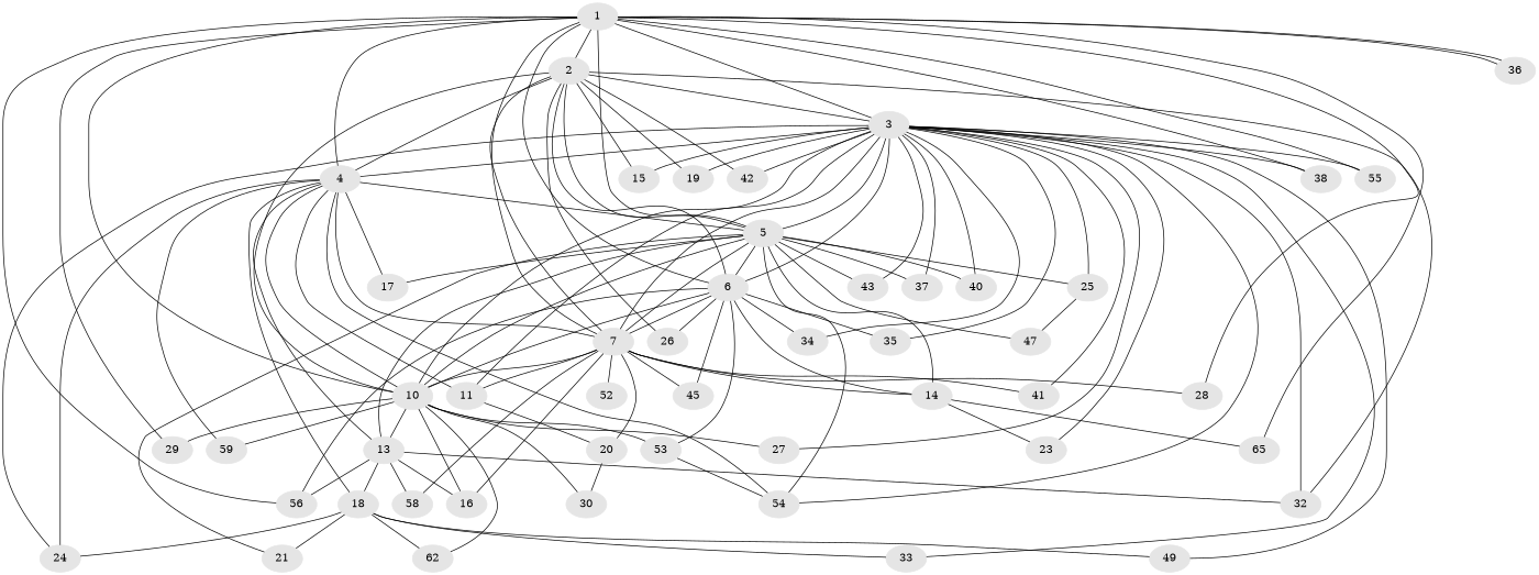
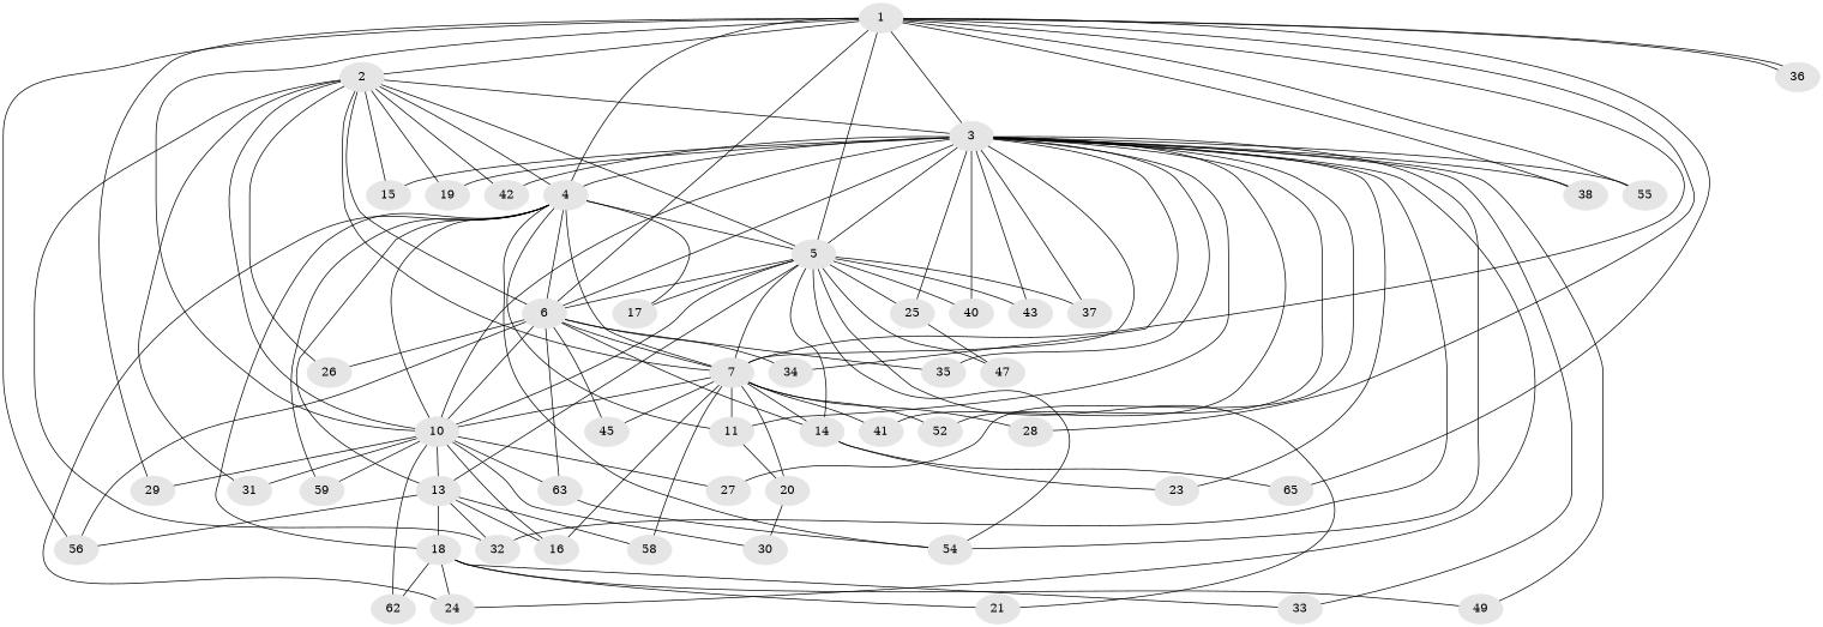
  graph {
    node [color=gray90 style=filled]
    1 [super="+63"]
    2 [super="+67"]
    3 [super="+9"]
    4 [super="+48"]
    5 [super="+12"]
    6 [super="+8"]
    7 [super="+22"]
    10 [super="+44"]
    28
    29
    36
    38
    55
    56 [super="+60"]
    65
    15
    19
    26
+   31
    32 [super="+66"]
    42
    11 [super="+61"]
    23
    24
    25
    27
    33
    34
    35
    37 [super="+50"]
    40
    41
    43
    49
    52
    54 [super="+64"]
    13 [super="+51"]
    17
    18 [super="+46"]
    59
    14 [super="+39"]
    21
    47
-   53 [super="+57"]
+   53 [super="+57" label=63]
    45
    16
    20
    58
    30
    62
    1 -- 2
    1 -- 3 [weight=2]
    1 -- 4
    1 -- 5
    1 -- 6 [weight=2]
    1 -- 7
    1 -- 10 [weight=2]
    1 -- 28
    1 -- 29
    1 -- 36
    1 -- 36
    1 -- 38
    1 -- 55
    1 -- 56
    1 -- 65
    2 -- 3 [weight=2]
    2 -- 4
    2 -- 5
    2 -- 6 [weight=2]
    2 -- 7 [weight=2]
    2 -- 10
    2 -- 15
    2 -- 19
    2 -- 26
+   2 -- 31
    2 -- 32
    2 -- 42
    3 -- 4 [weight=3]
    3 -- 5 [weight=3]
    3 -- 6 [weight=4]
    3 -- 7 [weight=3]
    3 -- 10 [weight=2]
    3 -- 38
    3 -- 55
    3 -- 15
    3 -- 19
    3 -- 32
    3 -- 42
    3 -- 11
    3 -- 23
    3 -- 24
    3 -- 25
    3 -- 27
    3 -- 33
    3 -- 34
    3 -- 35
    3 -- 37 [weight=2]
    3 -- 40
    3 -- 41
    3 -- 43
    3 -- 49
+   3 -- 52
    3 -- 54
    4 -- 5
+   4 -- 6 [weight=2]
    4 -- 7
    4 -- 10
    4 -- 11
    4 -- 24
    4 -- 54
    4 -- 13
    4 -- 17
    4 -- 18
    4 -- 59
    5 -- 6 [weight=2]
    5 -- 7
    5 -- 10
    5 -- 25
    5 -- 37
    5 -- 40
    5 -- 43
    5 -- 54
    5 -- 13
    5 -- 17
    5 -- 14
    5 -- 21
    5 -- 47
    6 -- 7 [weight=2]
    6 -- 10 [weight=2]
    6 -- 56
    6 -- 26
    6 -- 34
    6 -- 35
    6 -- 14
    6 -- 53
    6 -- 45
    7 -- 10
    7 -- 28
    7 -- 11
    7 -- 41
    7 -- 52
    7 -- 14
    7 -- 45
    7 -- 16
    7 -- 20
    7 -- 58
    10 -- 29
+   10 -- 31
    10 -- 27
    10 -- 13
    10 -- 59
    10 -- 53
    10 -- 16
    10 -- 30
    10 -- 62
    11 -- 20
    25 -- 47
    13 -- 56
    13 -- 32
    13 -- 18
    13 -- 16
    13 -- 58
    18 -- 24
    18 -- 33
    18 -- 49
    18 -- 21
    18 -- 62
    14 -- 65
    14 -- 23
    53 -- 54
    20 -- 30
  }
